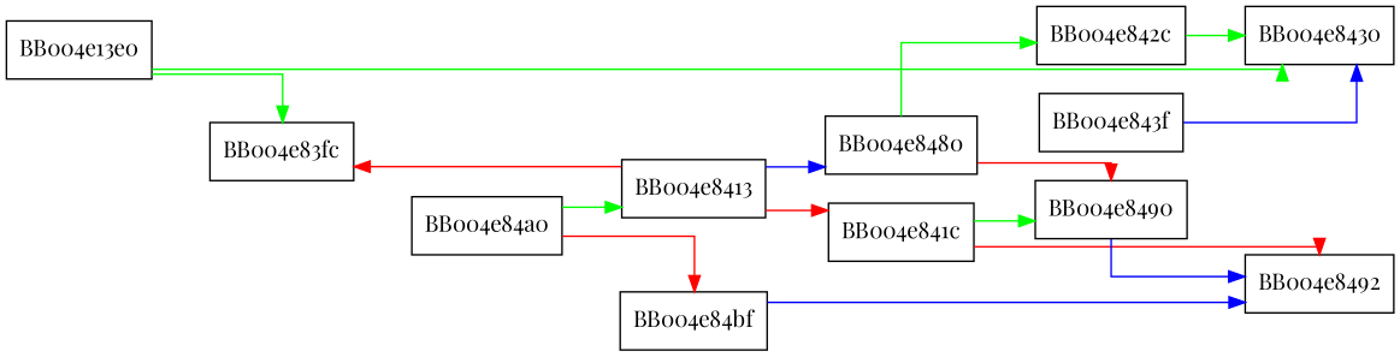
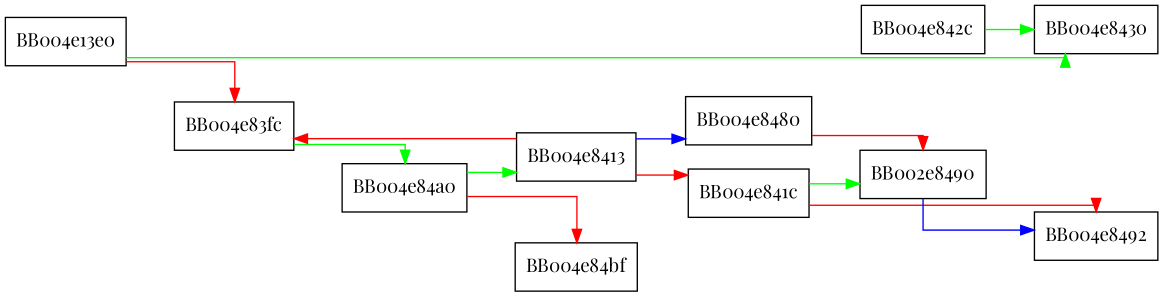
  digraph {
    fontname="Playfair Display"
    rankdir=LR
    splines=ortho
    node [fontname="Playfair Display" shape=box]
    edge [color=green fontname="Playfair Display"]
    n1 [label=BB004e13e0]
    n2 [label=BB004e8430]
    BB004e83fc
    BB004e84a0
    BB004e8413
    BB004e84bf
    BB004e8480
    BB004e841c
    BB004e8492
-   BB004e8490
+   BB004e8490 [label=BB002e8490]
    BB004e842c
-   BB004e843f
    n1 -> n2
-   n1 -> BB004e83fc
+   n1 -> BB004e83fc [color=red]
+   BB004e83fc -> BB004e84a0
    BB004e84a0 -> BB004e8413
    BB004e84a0 -> BB004e84bf [color=red]
    BB004e8413 -> BB004e83fc [color=red]
    BB004e8413 -> BB004e8480 [color=blue]
    BB004e8413 -> BB004e841c [color=red]
-   BB004e84bf -> BB004e8492 [color=blue]
    BB004e8480 -> BB004e8490 [color=red]
-   BB004e8480 -> BB004e842c
    BB004e841c -> BB004e8492 [color=red]
    BB004e841c -> BB004e8490
    BB004e8490 -> BB004e8492 [color=blue]
    BB004e842c -> n2
-   BB004e843f -> n2 [color=blue]
  }
